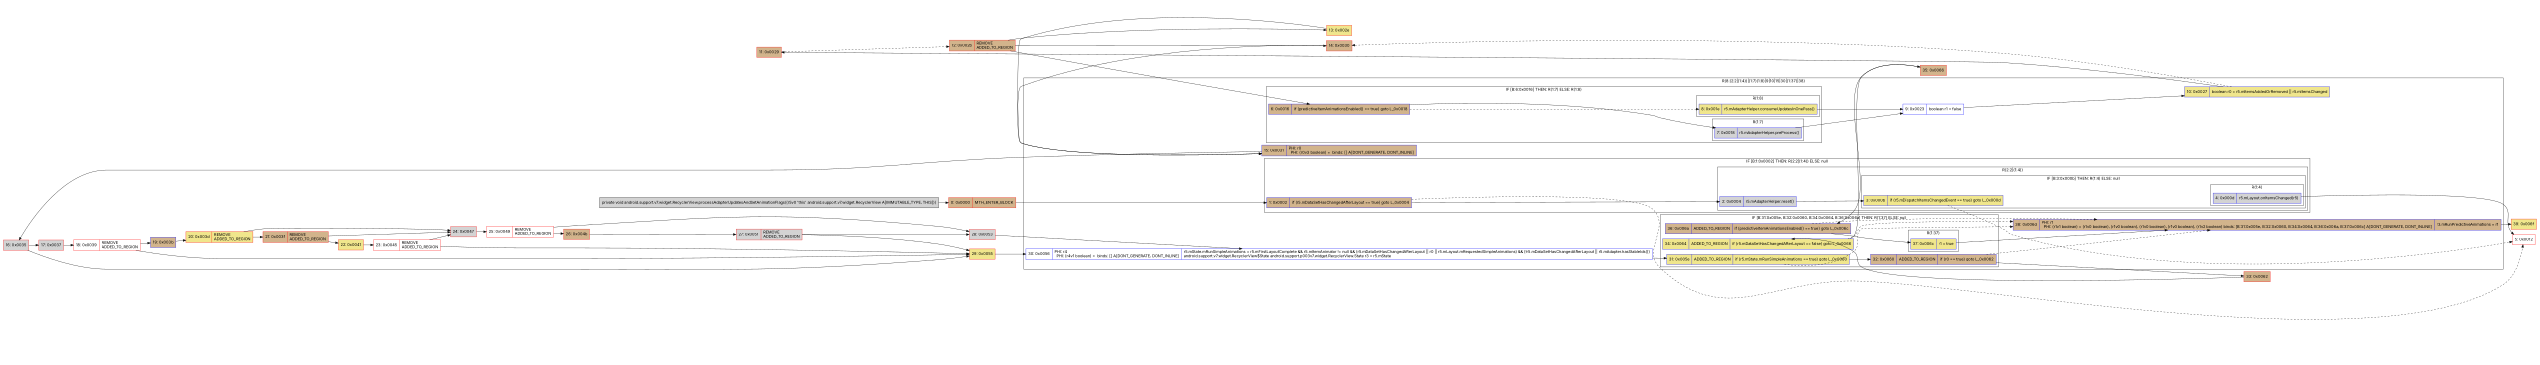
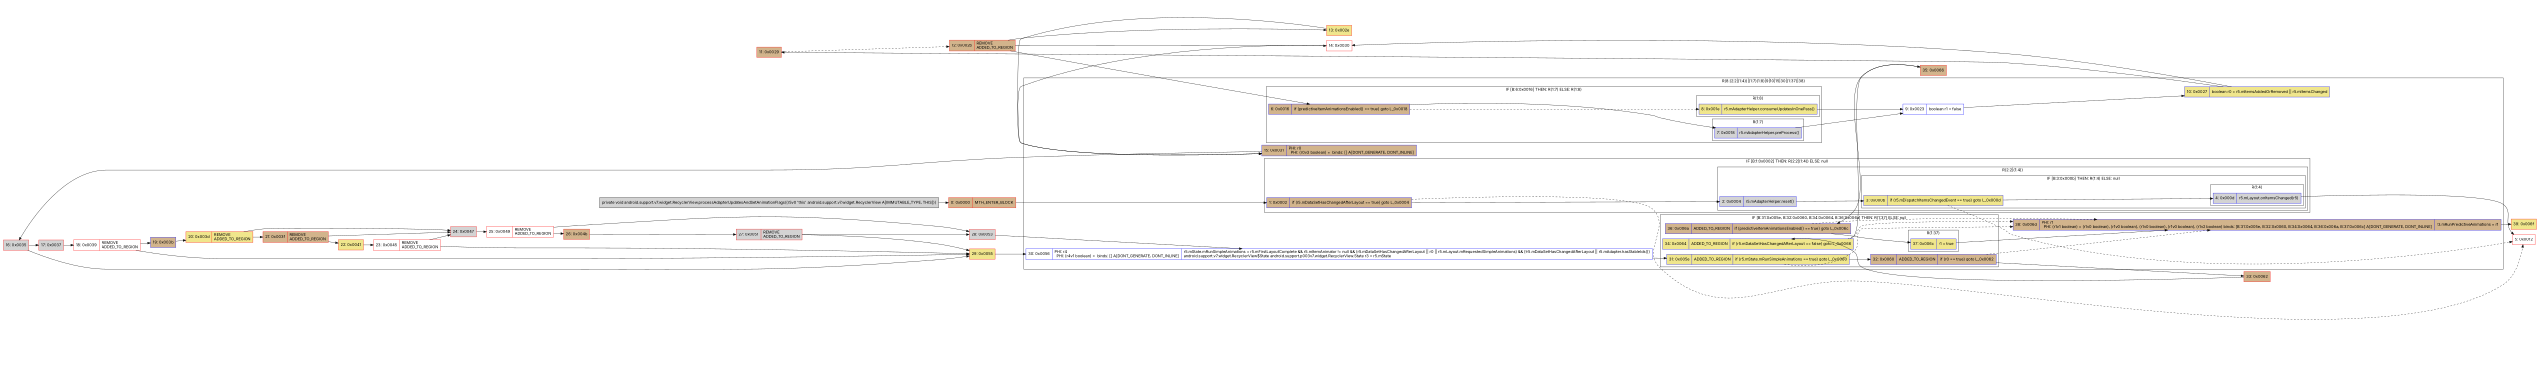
  digraph {
    fontname=Inter
    rankdir=LR
    node [color=red fillcolor=tan fontname=Inter shape=record style=filled]
    edge [fontname=Inter]
    n1 [color=blue fillcolor=lightgrey label="{4\:\ 0x000d|r5.mLayout.onItemsChanged(r5)\l}"]
    n2 [color=blue fillcolor=khaki label="{3\:\ 0x000b|if (r5.mDispatchItemsChangedEvent == true) goto L_0x000d\l}"]
    n3 [color=blue fillcolor=lightgrey label="{2\:\ 0x0004|r5.mAdapterHelper.reset()\l}"]
    n4 [color=blue label="{1\:\ 0x0002|if (r5.mDataSetHasChangedAfterLayout == true) goto L_0x0004\l}"]
    n5 [color=blue fillcolor=lightgrey label="{7\:\ 0x0018|r5.mAdapterHelper.preProcess()\l}"]
    n6 [color=blue fillcolor=khaki label="{8\:\ 0x001e|r5.mAdapterHelper.consumeUpdatesInOnePass()\l}"]
    n7 [color=blue label="{6\:\ 0x0016|if (predictiveItemAnimationsEnabled() == true) goto L_0x0018\l}"]
    n8 [color=blue fillcolor=khaki label="{37\:\ 0x006c|r1 = true\l}"]
    n9 [color=blue fillcolor=khaki label="{31\:\ 0x005e|ADDED_TO_REGION\l|if (r5.mState.mRunSimpleAnimations == true) goto L_0x0060\l}"]
    n10 [color=blue label="{32\:\ 0x0060|ADDED_TO_REGION\l|if (r0 == true) goto L_0x0062\l}"]
    n11 [color=blue fillcolor=khaki label="{34\:\ 0x0064|ADDED_TO_REGION\l|if (r5.mDataSetHasChangedAfterLayout == false) goto L_0x0066\l}"]
    n12 [color=blue label="{36\:\ 0x006a|ADDED_TO_REGION\l|if (predictiveItemAnimationsEnabled() == true) goto L_0x006c\l}"]
    n13 [color=blue fillcolor=white label="{9\:\ 0x0023|boolean r1 = false\l}"]
    n14 [color=blue fillcolor=khaki label="{10\:\ 0x0027|boolean r0 = r5.mItemsAddedOrRemoved \|\| r5.mItemsChanged\l}"]
    n15 [color=blue label="{15\:\ 0x0031|PHI: r0 \l  PHI: (r0v3 boolean) =  binds: [] A[DONT_GENERATE, DONT_INLINE]\l}"]
    n16 [color=blue fillcolor=white label="{30\:\ 0x0056|PHI: r4 \l  PHI: (r4v1 boolean) =  binds: [] A[DONT_GENERATE, DONT_INLINE]\l|r5.mState.mRunSimpleAnimations = r5.mFirstLayoutComplete && r5.mItemAnimator != null && (r5.mDataSetHasChangedAfterLayout \|\| r0 \|\| r5.mLayout.mRequestedSimpleAnimations) && (!r5.mDataSetHasChangedAfterLayout \|\| r5.mAdapter.hasStableIds())\landroid.support.v7.widget.RecyclerView$State android.support.p003v7.widget.RecyclerView.State r3 = r5.mState\l}"]
    n17 [color=blue label="{38\:\ 0x006d|PHI: r1 \l  PHI: (r1v1 boolean) = (r1v0 boolean), (r1v0 boolean), (r1v0 boolean), (r1v0 boolean), (r1v2 boolean) binds: [B:31:0x005e, B:32:0x0060, B:34:0x0064, B:36:0x006a, B:37:0x006c] A[DONT_GENERATE, DONT_INLINE]\l|r3.mRunPredictiveAnimations = r1\l}"]
    n18 [fillcolor=white label="{5\:\ 0x0012}"]
    n19 [label="{33\:\ 0x0062}"]
    n20 [label="{35\:\ 0x0066}"]
    n21 [label="{11\:\ 0x0029}"]
-   n22 [label="{14\:\ 0x0030}"]
+   n22 [fillcolor=white label="{14\:\ 0x0030}"]
    n23 [fillcolor=lightgrey label="{16\:\ 0x0035}"]
    n24 [fillcolor=khaki label="{39\:\ 0x006f}"]
    n25 [label="{12\:\ 0x002b|REMOVE\lADDED_TO_REGION\l}"]
    n26 [fillcolor=lightgrey label="{17\:\ 0x0037}"]
    n27 [fillcolor=khaki label="{29\:\ 0x0055}"]
    n28 [label="{0\:\ 0x0000|MTH_ENTER_BLOCK\l}"]
    n29 [fillcolor=khaki label="{13\:\ 0x002e}"]
    n30 [fillcolor=white label="{18\:\ 0x0039|REMOVE\lADDED_TO_REGION\l}"]
    n31 [color=blue label="{19\:\ 0x003b}"]
    n32 [fillcolor=khaki label="{20\:\ 0x003d|REMOVE\lADDED_TO_REGION\l}"]
    n33 [label="{21\:\ 0x003f|REMOVE\lADDED_TO_REGION\l}"]
    n34 [fillcolor=lightgrey label="{24\:\ 0x0047}"]
    n35 [fillcolor=khaki label="{22\:\ 0x0041}"]
    n36 [fillcolor=white label="{25\:\ 0x0049|REMOVE\lADDED_TO_REGION\l}"]
    n37 [fillcolor=white label="{23\:\ 0x0045|REMOVE\lADDED_TO_REGION\l}"]
    n38 [label="{26\:\ 0x004b}"]
    n39 [fillcolor=lightgrey label="{28\:\ 0x0053}"]
    n40 [fillcolor=lightgrey label="{27\:\ 0x0051|REMOVE\lADDED_TO_REGION\l}"]
    n41 [fillcolor=lightgrey label="{private void android.support.v7.widget.RecyclerView.processAdapterUpdatesAndSetAnimationFlags((r5v0 'this' android.support.v7.widget.RecyclerView A[IMMUTABLE_TYPE, THIS])) }" color=""]
    subgraph cluster_1 {
      label="R(8:(2:2|(1:4))|(1:7)(1:8)|9|10|15|30|(1:37)|38)"
      n13
      n14
      n15
      n16
      n17
      subgraph cluster_2 {
        label="IF [B:1:0x0002] THEN: R(2:2|(1:4)) ELSE: null"
        n4
        subgraph cluster_3 {
          label="R(2:2|(1:4))"
          n3
          subgraph cluster_4 {
            label="IF [B:3:0x000b] THEN: R(1:4) ELSE: null"
            n2
            subgraph cluster_5 {
              label="R(1:4)"
              n1
            }
          }
        }
      }
      subgraph cluster_6 {
        label="IF [B:6:0x0016] THEN: R(1:7) ELSE: R(1:8)"
        n7
        subgraph cluster_7 {
          label="R(1:7)"
          n5
        }
        subgraph cluster_8 {
          label="R(1:8)"
          n6
        }
      }
      subgraph cluster_9 {
        label="IF [B:31:0x005e, B:32:0x0060, B:34:0x0064, B:36:0x006a] THEN: R(1:37) ELSE: null"
        n9
        n10
        n11
        n12
        subgraph cluster_10 {
          label="R(1:37)"
          n8
        }
      }
    }
    n1 -> n18
+   n2 -> n1
    n2 -> n18 [style=dashed]
    n3 -> n2
    n4 -> n3
    n4 -> n18 [style=dashed]
    n5 -> n13
    n6 -> n13
    n7 -> n5
    n7 -> n6 [style=dashed]
    n8 -> n17
    n9 -> n10
    n9 -> n17 [style=dashed]
    n10 -> n17 [style=dashed]
    n10 -> n19
    n11 -> n17 [style=dashed]
    n11 -> n20
    n12 -> n8
    n12 -> n17 [style=dashed]
    n13 -> n14
    n14 -> n21
-   n14 -> n22 [style=dashed]
+   n14 -> n22
    n15 -> n23
    n16 -> n9
    n17 -> n24
    n19 -> n11
    n20 -> n12
    n21 -> n25 [style=dashed]
    n22 -> n15
    n23 -> n26
    n23 -> n27
    n25 -> n7
    n25 -> n22
    n25 -> n29
    n26 -> n30
    n27 -> n16
    n28 -> n4
    n29 -> n15
    n30 -> n27
    n30 -> n31
    n31 -> n32
    n32 -> n33
    n32 -> n34
    n33 -> n34
    n33 -> n35
    n34 -> n36
    n35 -> n37
    n36 -> n38
    n36 -> n39
    n37 -> n27
    n37 -> n34
    n38 -> n40
    n39 -> n16
    n40 -> n27
    n40 -> n39
    n41 -> n28
  }
